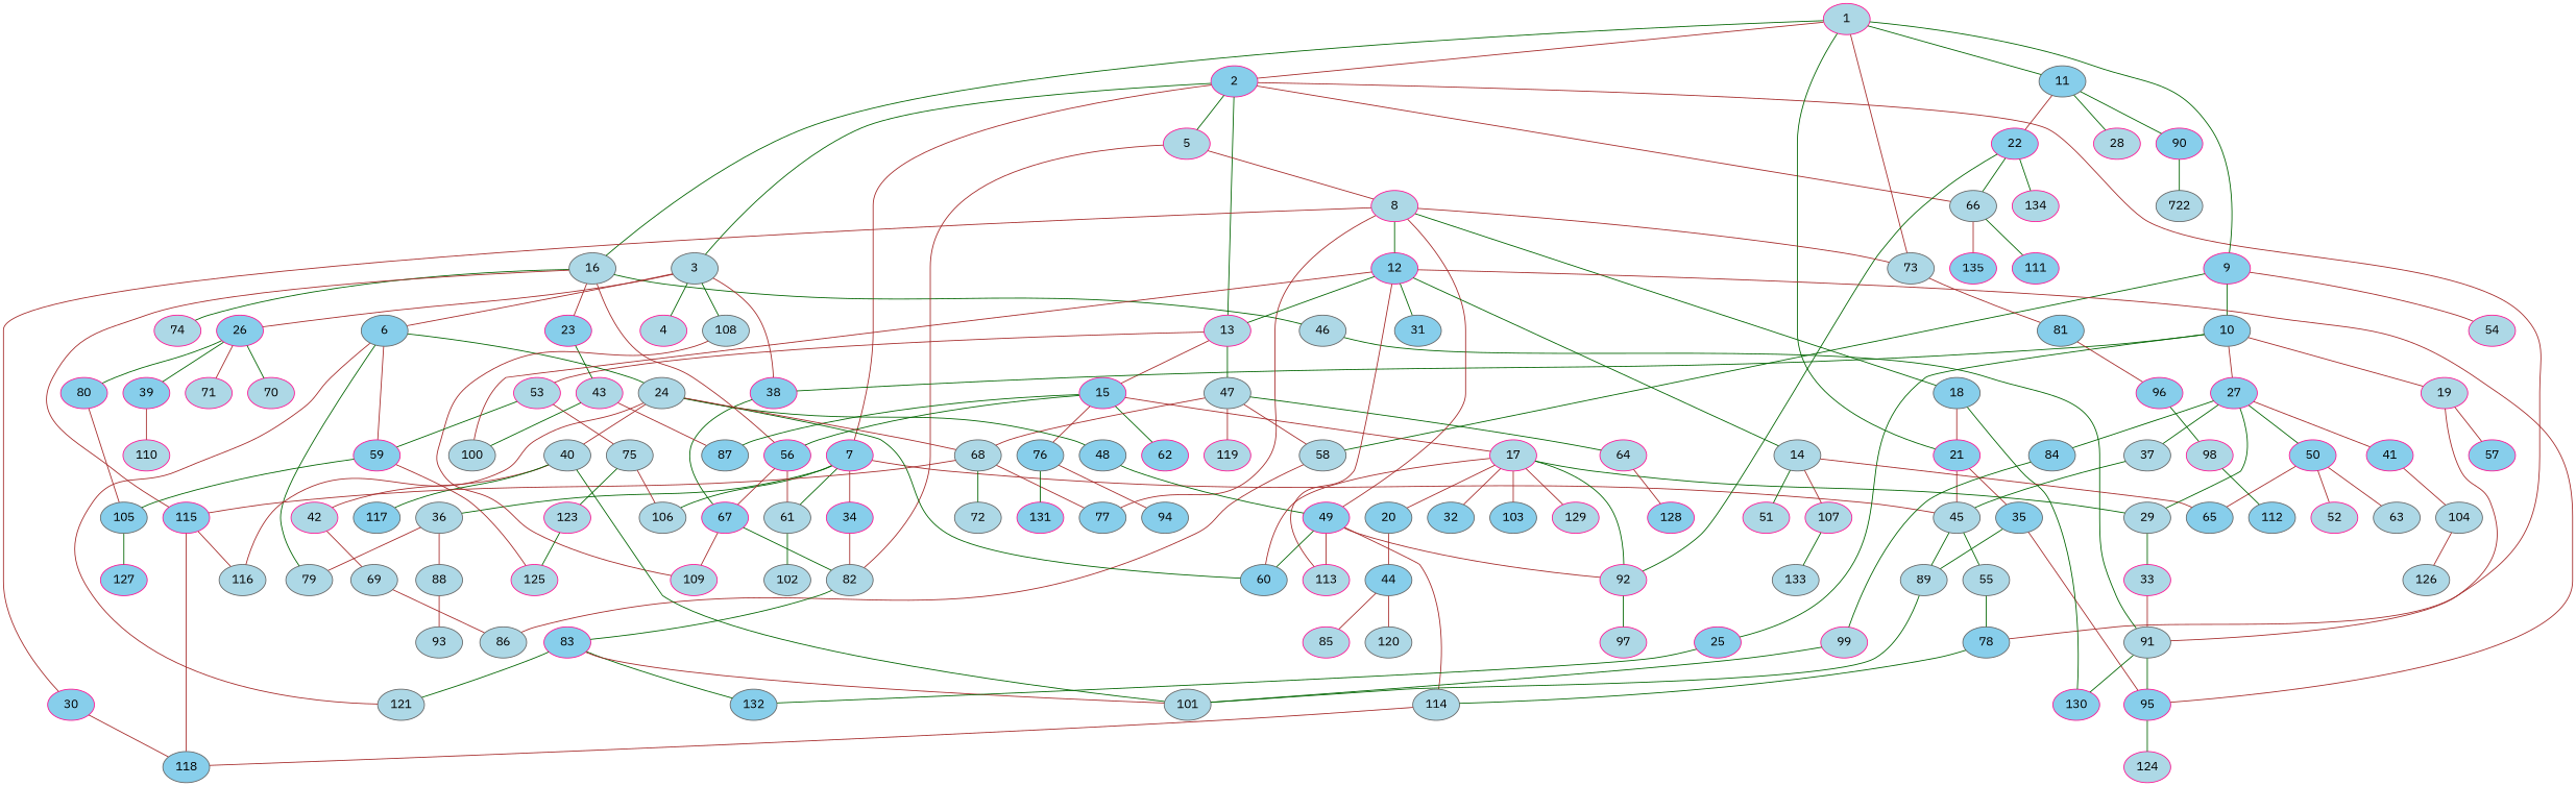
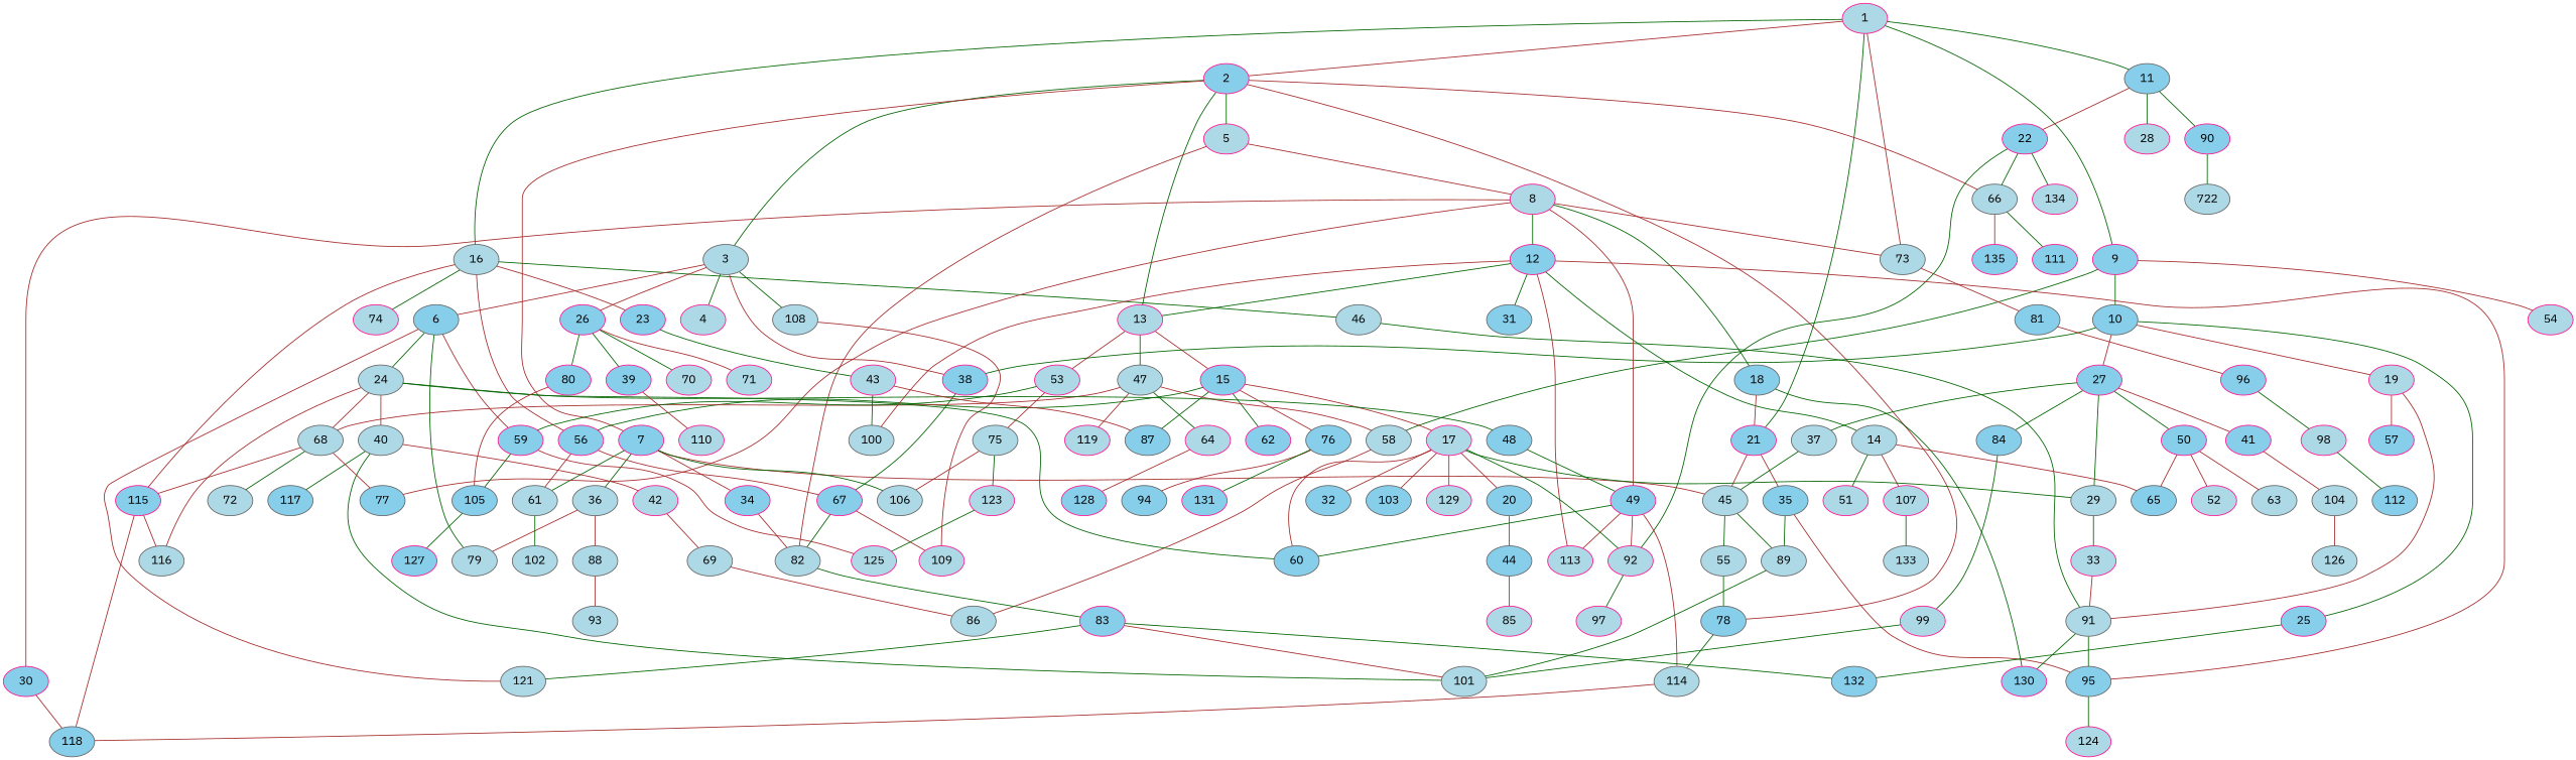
  graph {
    fontname="IBM Plex Sans"
    node [color=deeppink fillcolor=lightblue fontname="IBM Plex Sans" style=filled]
    edge [color=brown fontname="IBM Plex Sans"]
    2 [fillcolor=skyblue]
    1
    9 [fillcolor=skyblue]
    11 [color=gray40 fillcolor=skyblue]
    16 [color=gray40]
    21 [fillcolor=skyblue]
    73 [color=gray40]
    3 [color=gray40]
    5
    7 [fillcolor=skyblue]
    13
    66 [color=gray40]
    78 [color=gray40 fillcolor=skyblue]
    10 [color=gray40 fillcolor=skyblue]
    54
    58 [color=gray40]
    22 [fillcolor=skyblue]
    28
    90 [fillcolor=skyblue]
    56 [fillcolor=skyblue]
    23 [fillcolor=skyblue]
    46 [color=gray40]
    74
    115 [fillcolor=skyblue]
    45 [color=gray40]
    35 [color=gray40 fillcolor=skyblue]
    81 [color=gray40 fillcolor=skyblue]
    4
    6 [color=gray40 fillcolor=skyblue]
    26 [fillcolor=skyblue]
    38 [fillcolor=skyblue]
    108 [color=gray40]
    8
    82 [color=gray40]
    34 [fillcolor=skyblue]
    36 [color=gray40]
    61 [color=gray40]
    106 [color=gray40]
    15 [fillcolor=skyblue]
    47 [color=gray40]
    53
    111 [fillcolor=skyblue]
    135 [fillcolor=skyblue]
    114 [color=gray40]
    24 [color=gray40]
    59 [fillcolor=skyblue]
    79 [color=gray40]
    121 [color=gray40]
    39 [fillcolor=skyblue]
    70
    71
    80 [fillcolor=skyblue]
    67 [fillcolor=skyblue]
    109
    12 [fillcolor=skyblue]
    18 [color=gray40 fillcolor=skyblue]
    30 [fillcolor=skyblue]
    49 [fillcolor=skyblue]
    77 [color=gray40 fillcolor=skyblue]
    83 [fillcolor=skyblue]
    60 [color=gray40 fillcolor=skyblue]
    40 [color=gray40]
    48 [color=gray40 fillcolor=skyblue]
    68 [color=gray40]
    116 [color=gray40]
    105 [color=gray40 fillcolor=skyblue]
    125
    88 [color=gray40]
    89 [color=gray40]
    55 [color=gray40]
    102 [color=gray40]
    14 [color=gray40]
    31 [color=gray40 fillcolor=skyblue]
-   95 [fillcolor=skyblue]
+   95 [color=gray40 fillcolor=skyblue]
    100 [color=gray40]
    113
    130 [fillcolor=skyblue]
    118 [color=gray40 fillcolor=skyblue]
    92
    19
    25 [fillcolor=skyblue]
    27 [fillcolor=skyblue]
    86 [color=gray40]
    57 [fillcolor=skyblue]
    91 [color=gray40]
    132 [color=gray40 fillcolor=skyblue]
    29 [color=gray40]
    37 [color=gray40]
    41 [fillcolor=skyblue]
    50 [fillcolor=skyblue]
    84 [color=gray40 fillcolor=skyblue]
    134
    n93 [color=gray40 label=722]
    51
    65 [color=gray40 fillcolor=skyblue]
    107
    124
    17
    62 [fillcolor=skyblue]
    76 [color=gray40 fillcolor=skyblue]
    87 [color=gray40 fillcolor=skyblue]
    64
    119
    75 [color=gray40]
    133 [color=gray40]
    20 [color=gray40 fillcolor=skyblue]
    32 [color=gray40 fillcolor=skyblue]
    103 [color=gray40 fillcolor=skyblue]
    129
    94 [color=gray40 fillcolor=skyblue]
    131 [fillcolor=skyblue]
    43
    44 [color=gray40 fillcolor=skyblue]
    33
    97
    85
-   120 [color=gray40]
    42
    101 [color=gray40]
    117 [color=gray40 fillcolor=skyblue]
    72 [color=gray40]
    110
    104 [color=gray40]
    52
    63 [color=gray40]
    99
    93 [color=gray40]
    69 [color=gray40]
    126 [color=gray40]
    128 [fillcolor=skyblue]
    123
    127 [fillcolor=skyblue]
    96 [fillcolor=skyblue]
    98
    112 [color=gray40 fillcolor=skyblue]
    2 -- 3 [color=darkgreen]
    2 -- 5 [color=darkgreen]
    2 -- 7
    2 -- 13 [color=darkgreen]
    2 -- 66
    2 -- 78
    1 -- 2
    1 -- 9 [color=darkgreen]
    1 -- 11 [color=darkgreen]
    1 -- 16 [color=darkgreen]
    1 -- 21 [color=darkgreen]
    1 -- 73
    9 -- 10 [color=darkgreen]
    9 -- 54
    9 -- 58 [color=darkgreen]
    11 -- 22
    11 -- 28 [color=darkgreen]
    11 -- 90 [color=darkgreen]
    16 -- 56
    16 -- 23
    16 -- 46 [color=darkgreen]
    16 -- 74 [color=darkgreen]
    16 -- 115
    21 -- 45
    21 -- 35
    73 -- 81
    3 -- 4 [color=darkgreen]
    3 -- 6
    3 -- 26
    3 -- 38
    3 -- 108 [color=darkgreen]
    5 -- 8
    5 -- 82
    7 -- 45
    7 -- 34
    7 -- 36 [color=darkgreen]
    7 -- 61 [color=darkgreen]
    7 -- 106 [color=darkgreen]
    13 -- 15
    13 -- 47 [color=darkgreen]
    13 -- 53
    66 -- 111 [color=darkgreen]
    66 -- 135
    78 -- 114 [color=darkgreen]
    10 -- 38 [color=darkgreen]
    10 -- 19
    10 -- 25 [color=darkgreen]
    10 -- 27
    58 -- 86
    22 -- 66 [color=darkgreen]
    22 -- 92 [color=darkgreen]
    22 -- 134 [color=darkgreen]
    90 -- n93 [color=darkgreen]
    56 -- 61
    56 -- 67
    23 -- 43 [color=darkgreen]
    46 -- 91 [color=darkgreen]
    115 -- 116
    115 -- 118
    45 -- 89 [color=darkgreen]
    45 -- 55 [color=darkgreen]
    35 -- 89 [color=darkgreen]
    35 -- 95
    81 -- 96
    6 -- 24 [color=darkgreen]
    6 -- 59
    6 -- 79 [color=darkgreen]
    6 -- 121
    26 -- 39 [color=darkgreen]
    26 -- 70 [color=darkgreen]
    26 -- 71
    26 -- 80 [color=darkgreen]
    38 -- 67 [color=darkgreen]
    108 -- 109
    8 -- 73
    8 -- 12 [color=darkgreen]
    8 -- 18 [color=darkgreen]
    8 -- 30
    8 -- 49
    8 -- 77
    82 -- 83 [color=darkgreen]
    34 -- 82
    36 -- 79
    36 -- 88
    61 -- 102 [color=darkgreen]
    15 -- 56 [color=darkgreen]
    15 -- 17
    15 -- 62 [color=darkgreen]
    15 -- 76
    15 -- 87 [color=darkgreen]
    47 -- 58
    47 -- 68
    47 -- 64 [color=darkgreen]
    47 -- 119
    53 -- 59 [color=darkgreen]
    53 -- 75
    114 -- 118
    24 -- 60 [color=darkgreen]
    24 -- 40
    24 -- 48 [color=darkgreen]
    24 -- 68
    24 -- 116
    59 -- 105 [color=darkgreen]
    59 -- 125
    39 -- 110
    80 -- 105
    67 -- 82 [color=darkgreen]
    67 -- 109
    12 -- 13 [color=darkgreen]
    12 -- 14 [color=darkgreen]
    12 -- 31 [color=darkgreen]
    12 -- 95
    12 -- 100
    12 -- 113
    18 -- 21
    18 -- 130 [color=darkgreen]
    30 -- 118
    49 -- 114
    49 -- 60 [color=darkgreen]
    49 -- 113
    49 -- 92
    83 -- 121 [color=darkgreen]
    83 -- 132 [color=darkgreen]
    83 -- 101
    40 -- 42
    40 -- 101 [color=darkgreen]
    40 -- 117 [color=darkgreen]
    48 -- 49 [color=darkgreen]
    68 -- 115
    68 -- 77
    68 -- 72 [color=darkgreen]
    105 -- 127 [color=darkgreen]
    88 -- 93
    89 -- 101 [color=darkgreen]
    55 -- 78 [color=darkgreen]
    14 -- 51 [color=darkgreen]
    14 -- 65
    14 -- 107
    95 -- 124 [color=darkgreen]
    92 -- 97 [color=darkgreen]
    19 -- 57
    19 -- 91
    25 -- 132 [color=darkgreen]
    27 -- 29 [color=darkgreen]
    27 -- 37 [color=darkgreen]
    27 -- 41
    27 -- 50 [color=darkgreen]
    27 -- 84 [color=darkgreen]
    91 -- 95 [color=darkgreen]
    91 -- 130 [color=darkgreen]
    29 -- 33 [color=darkgreen]
    37 -- 45 [color=darkgreen]
    41 -- 104
    50 -- 65
    50 -- 52
    50 -- 63
    84 -- 99 [color=darkgreen]
    107 -- 133 [color=darkgreen]
    17 -- 60
    17 -- 92 [color=darkgreen]
    17 -- 29 [color=darkgreen]
    17 -- 20
    17 -- 32
    17 -- 103
    17 -- 129
    76 -- 94
    76 -- 131 [color=darkgreen]
    64 -- 128
    75 -- 106
    75 -- 123 [color=darkgreen]
    20 -- 44
    43 -- 100 [color=darkgreen]
    43 -- 87
    44 -- 85
-   44 -- 120
    33 -- 91
    42 -- 69
    104 -- 126
    99 -- 101 [color=darkgreen]
    69 -- 86
    123 -- 125 [color=darkgreen]
    96 -- 98 [color=darkgreen]
    98 -- 112 [color=darkgreen]
  }
